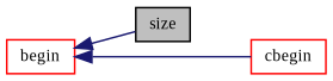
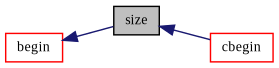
  digraph {
    fontname="Liberation Serif"
    rankdir=LR
    node [color=red fontname="Liberation Serif" fontsize=10 shape=record]
    edge [color=midnightblue dir=back fontname="Liberation Serif" fontsize=10 labelfontname=Helvetica labelfontsize=10 style=solid]
    n1 [color=black fillcolor=grey75 fontcolor=black height=0.2 label=size style=filled width=0.4]
    n2 [height=0.2 label=cbegin width=0.4]
    n3 [height=0.2 label=begin width=0.4]
-   n3 -> n2
+   n1 -> n2
    n3 -> n1
  }
